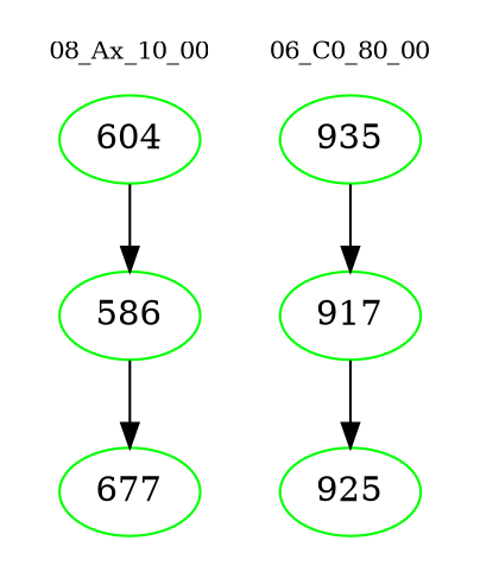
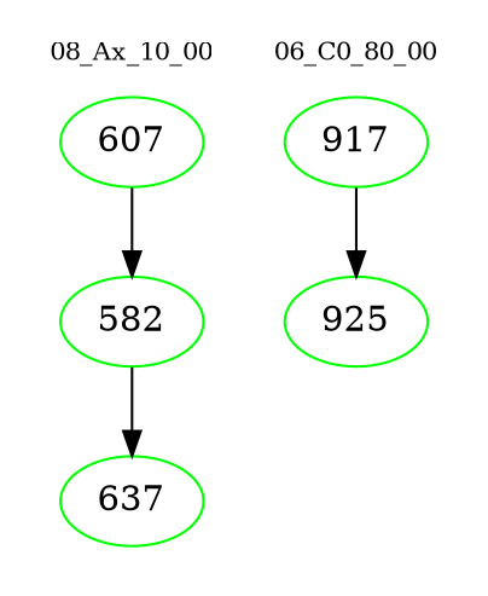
  digraph {
    node [color=green]
    edge [color=black]
-   n1 [label=604]
-   n2 [label=586]
-   n3 [label=677]
-   n4 [label=935]
+   n1 [label=607]
+   n2 [label=582]
+   n3 [label=637]
    n5 [label=917]
    n6 [label=925]
    subgraph cluster_1 {
      color=white
      fontsize=10
      label="08_Ax_10_00"
      n1
      n2
      n3
    }
    subgraph cluster_2 {
      color=white
      fontsize=10
      label="06_C0_80_00"
-     n4
      n5
      n6
    }
    n1 -> n2
    n2 -> n3
-   n4 -> n5
    n5 -> n6
  }
